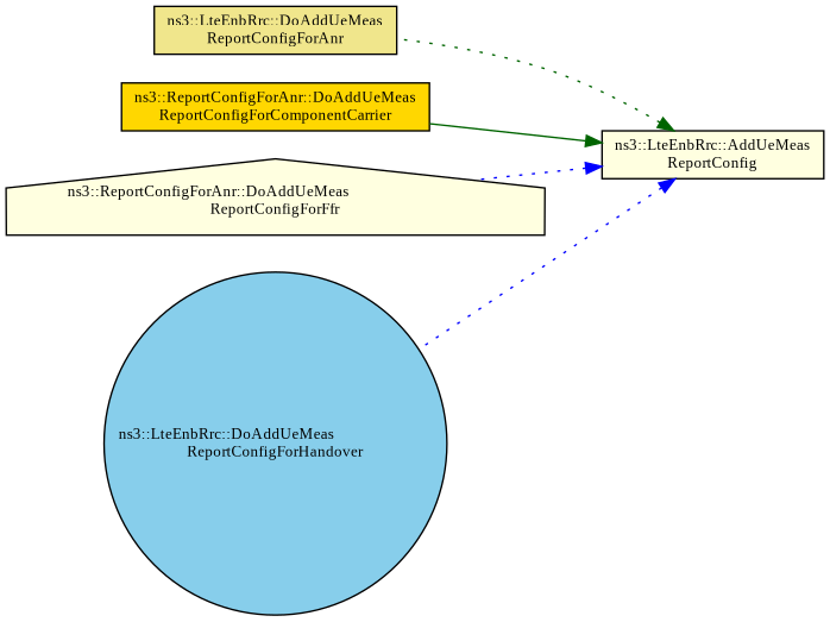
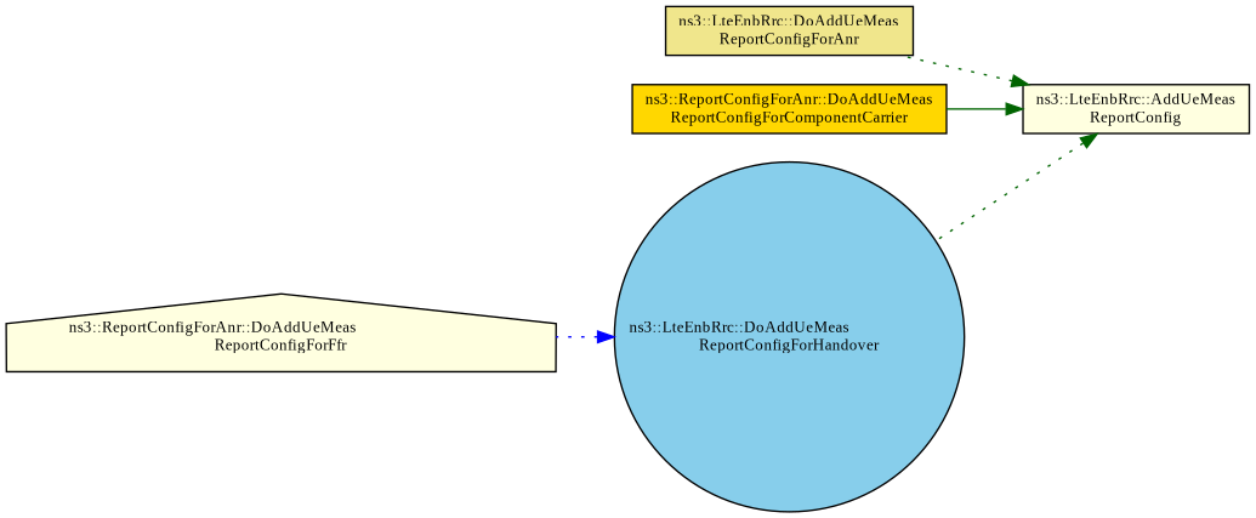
  digraph {
    fontname="Liberation Serif"
    rankdir=RL
    node [color=black fillcolor=lightyellow fontname="Liberation Serif" fontsize=10 shape=box style=filled]
    edge [color=darkgreen dir=back fontname="Liberation Serif" fontsize=10 labelfontname=Helvetica labelfontsize=10 style=dotted]
    n1 [fontcolor=black height=0.2 label="ns3::LteEnbRrc::AddUeMeas\lReportConfig" width=0.4]
    n2 [fillcolor=khaki height=0.2 label="ns3::LteEnbRrc::DoAddUeMeas\lReportConfigForAnr" width=0.4]
    n3 [fillcolor=gold height=0.2 label="ns3::ReportConfigForAnr::DoAddUeMeas\lReportConfigForComponentCarrier" width=0.4]
    n4 [height=0.2 label="ns3::ReportConfigForAnr::DoAddUeMeas\lReportConfigForFfr" shape=house width=0.4]
    n5 [fillcolor=skyblue height=0.2 label="ns3::LteEnbRrc::DoAddUeMeas\lReportConfigForHandover" shape=circle width=0.4]
    n1 -> n2
    n1 -> n3 [style=solid]
-   n1 -> n4 [color=blue]
-   n1 -> n5 [color=blue]
+   n5 -> n4 [color=blue]
+   n1 -> n5
  }
